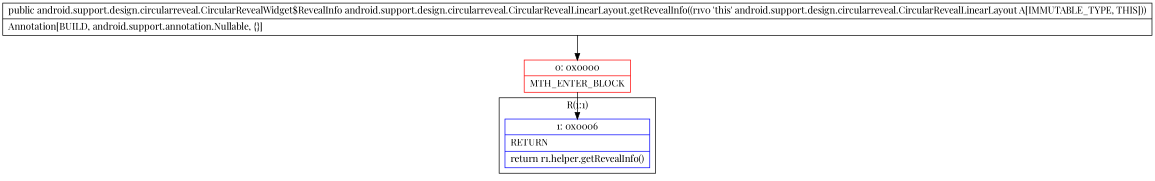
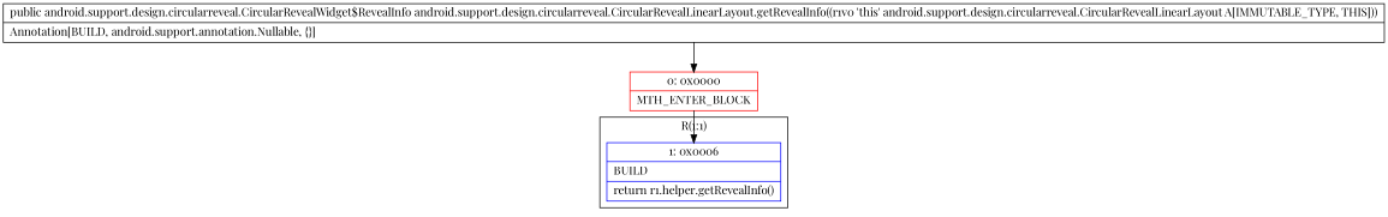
  digraph {
    fontname="Playfair Display"
    node [shape=record fontname="Playfair Display"]
    edge [fontname="Playfair Display"]
-   n1 [color=blue label="{1\:\ 0x0006|RETURN\l|return r1.helper.getRevealInfo()\l}"]
+   n1 [color=blue label="{1\:\ 0x0006|BUILD\l|return r1.helper.getRevealInfo()\l}"]
    n2 [color=red label="{0\:\ 0x0000|MTH_ENTER_BLOCK\l}"]
    n3 [label="{public android.support.design.circularreveal.CircularRevealWidget$RevealInfo android.support.design.circularreveal.CircularRevealLinearLayout.getRevealInfo((r1v0 'this' android.support.design.circularreveal.CircularRevealLinearLayout A[IMMUTABLE_TYPE, THIS]))  | Annotation[BUILD, android.support.annotation.Nullable, \{\}]\l}"]
    subgraph cluster_1 {
      label="R(1:1)"
      n1
    }
    n2 -> n1
    n3 -> n2
  }
